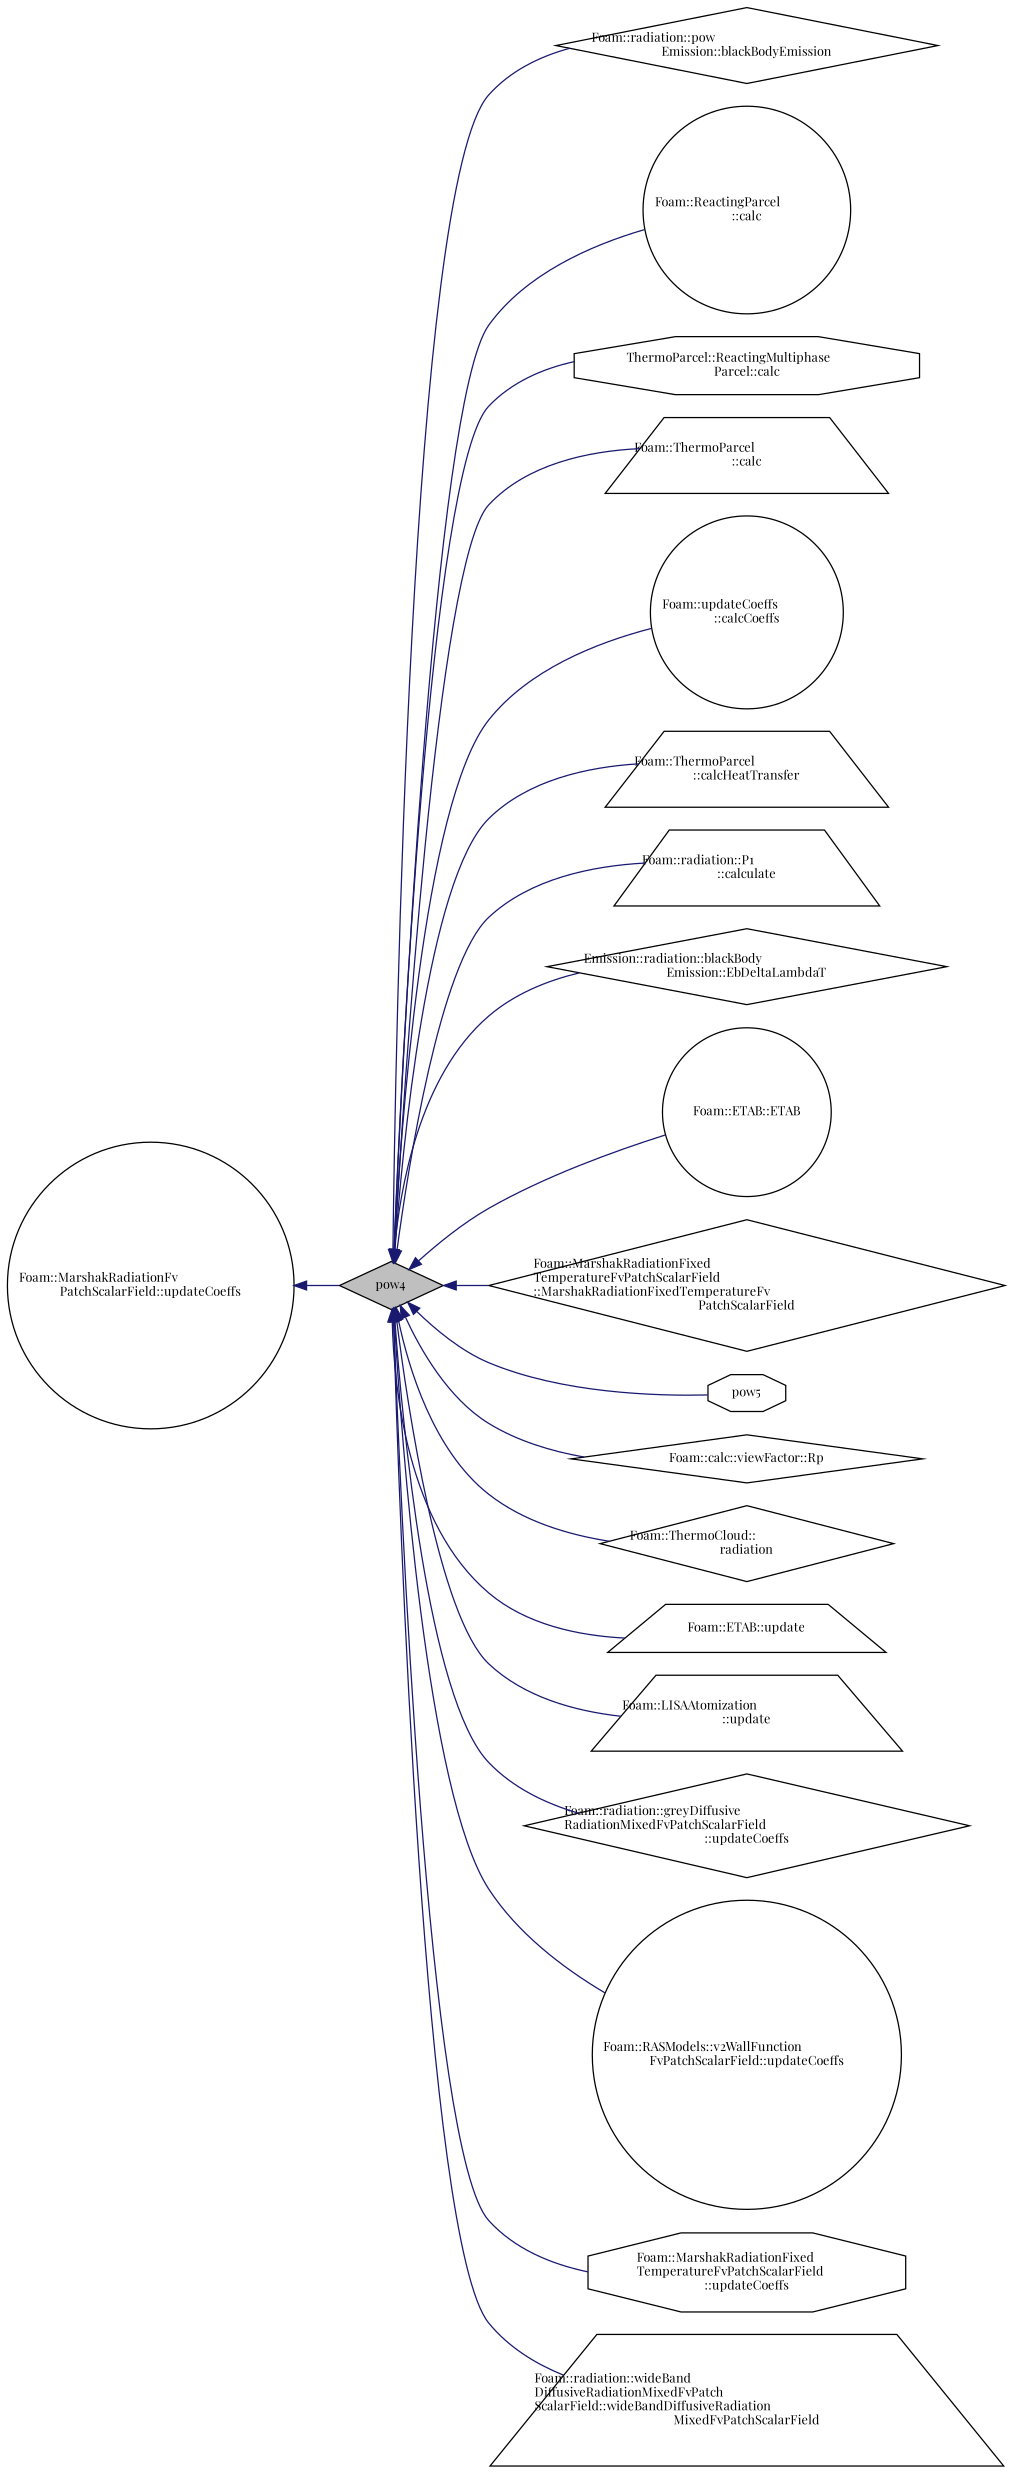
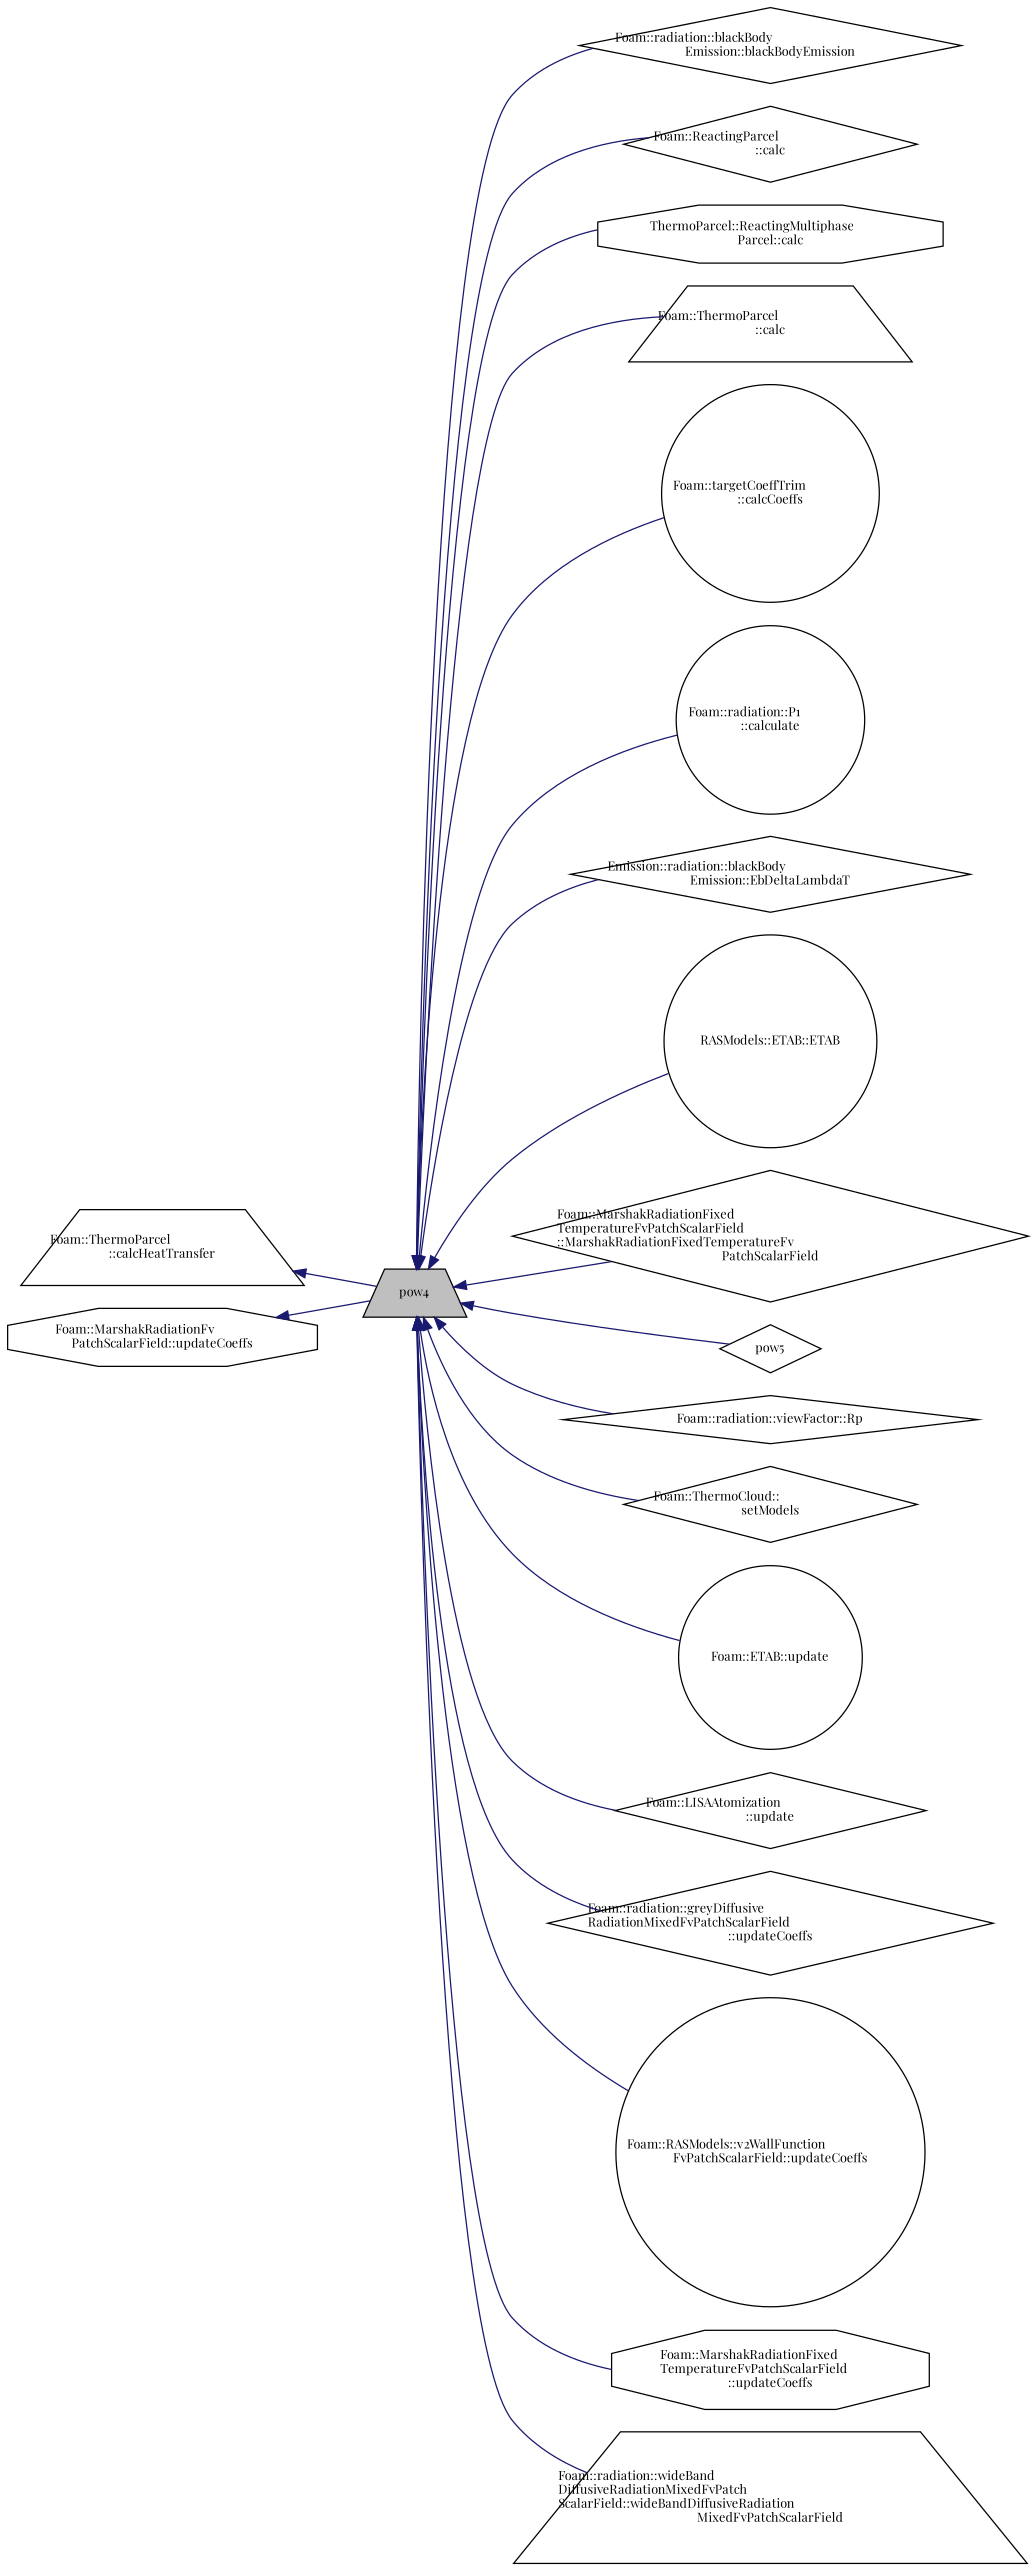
  digraph {
    fontname="Playfair Display"
    rankdir=LR
    node [color=black fontname="Playfair Display" fontsize=10 shape=diamond]
    edge [color=midnightblue dir=back fontname="Playfair Display" fontsize=10 labelfontname=FreeSans labelfontsize=10 style=solid]
-   n1 [fillcolor=grey75 fontcolor=black height=0.2 label=pow4 style=filled width=0.4]
-   n2 [height=0.2 label="Foam::radiation::pow\lEmission::blackBodyEmission" width=0.4]
-   n3 [height=0.2 label="Foam::ReactingParcel\l::calc" shape=circle width=0.4]
+   n1 [fillcolor=grey75 fontcolor=black height=0.2 label=pow4 shape=trapezium style=filled width=0.4]
+   n2 [height=0.2 label="Foam::radiation::blackBody\lEmission::blackBodyEmission" width=0.4]
+   n3 [height=0.2 label="Foam::ReactingParcel\l::calc" width=0.4]
    n4 [height=0.2 label="ThermoParcel::ReactingMultiphase\lParcel::calc" shape=octagon width=0.4]
    n5 [height=0.2 label="Foam::ThermoParcel\l::calc" shape=trapezium width=0.4]
-   n6 [height=0.2 label="Foam::updateCoeffs\l::calcCoeffs" shape=circle width=0.4]
+   n6 [height=0.2 label="Foam::targetCoeffTrim\l::calcCoeffs" shape=circle width=0.4]
    n7 [height=0.2 label="Foam::ThermoParcel\l::calcHeatTransfer" shape=trapezium width=0.4]
-   n8 [height=0.2 label="Foam::radiation::P1\l::calculate" shape=trapezium width=0.4]
+   n8 [height=0.2 label="Foam::radiation::P1\l::calculate" shape=circle width=0.4]
    n9 [height=0.2 label="Emission::radiation::blackBody\lEmission::EbDeltaLambdaT" width=0.4]
-   n10 [height=0.2 label="Foam::ETAB::ETAB" shape=circle width=0.4]
+   n10 [height=0.2 label="RASModels::ETAB::ETAB" shape=circle width=0.4]
    n11 [height=0.2 label="Foam::MarshakRadiationFixed\lTemperatureFvPatchScalarField\l::MarshakRadiationFixedTemperatureFv\lPatchScalarField" width=0.4]
-   n12 [height=0.2 label=pow5 shape=octagon width=0.4]
-   n13 [height=0.2 label="Foam::calc::viewFactor::Rp" width=0.4]
-   n14 [height=0.2 label="Foam::ThermoCloud::\lradiation" width=0.4]
-   n15 [height=0.2 label="Foam::ETAB::update" shape=trapezium width=0.4]
-   n16 [height=0.2 label="Foam::LISAAtomization\l::update" shape=trapezium width=0.4]
+   n12 [height=0.2 label=pow5 width=0.4]
+   n13 [height=0.2 label="Foam::radiation::viewFactor::Rp" width=0.4]
+   n14 [height=0.2 label="Foam::ThermoCloud::\lsetModels" width=0.4]
+   n15 [height=0.2 label="Foam::ETAB::update" shape=circle width=0.4]
+   n16 [height=0.2 label="Foam::LISAAtomization\l::update" width=0.4]
    n17 [height=0.2 label="Foam::radiation::greyDiffusive\lRadiationMixedFvPatchScalarField\l::updateCoeffs" width=0.4]
    n18 [height=0.2 label="Foam::RASModels::v2WallFunction\lFvPatchScalarField::updateCoeffs" shape=circle width=0.4]
    n19 [height=0.2 label="Foam::MarshakRadiationFixed\lTemperatureFvPatchScalarField\l::updateCoeffs" shape=octagon width=0.4]
    n20 [height=0.2 label="Foam::radiation::wideBand\lDiffusiveRadiationMixedFvPatch\lScalarField::wideBandDiffusiveRadiation\lMixedFvPatchScalarField" shape=trapezium width=0.4]
-   n21 [height=0.2 label="Foam::MarshakRadiationFv\lPatchScalarField::updateCoeffs" shape=circle width=0.4]
+   n21 [height=0.2 label="Foam::MarshakRadiationFv\lPatchScalarField::updateCoeffs" shape=octagon width=0.4]
    n1 -> n2
    n1 -> n3
    n1 -> n4
    n1 -> n5
    n1 -> n6
-   n1 -> n7
+   n7 -> n1
    n1 -> n8
    n1 -> n9
    n1 -> n10
    n1 -> n11
    n1 -> n12
    n1 -> n13
    n1 -> n14
    n1 -> n15
    n1 -> n16
    n1 -> n17
    n1 -> n18
    n1 -> n19
    n1 -> n20
    n21 -> n1
  }
